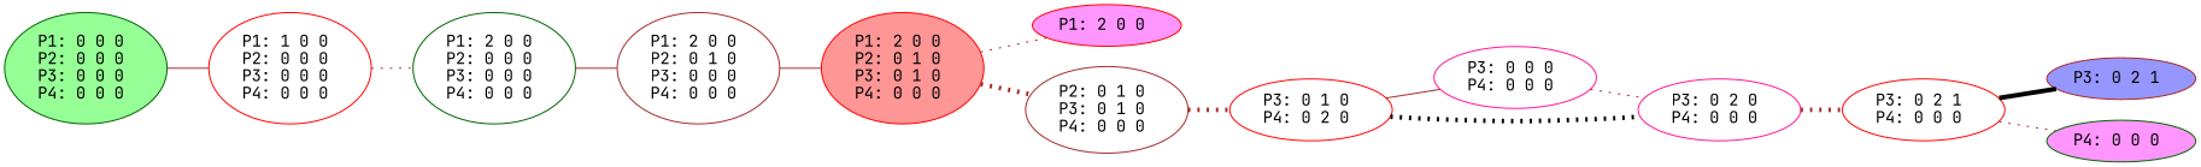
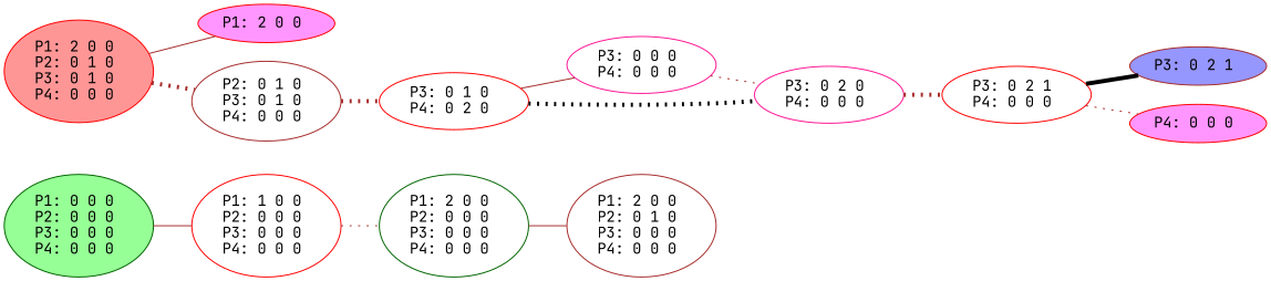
  graph {
    color=black
    fontname="JetBrains Mono"
    rankdir=LR
    node [color=red fontname="JetBrains Mono"]
    edge [color=brown fontname="JetBrains Mono" style=dotted]
    n1 [color=darkgreen fillcolor="#96FF96" label="P1: 0 0 0 \nP2: 0 0 0 \nP3: 0 0 0 \nP4: 0 0 0 \n" style=filled]
    n2 [label="P1: 1 0 0 \nP2: 0 0 0 \nP3: 0 0 0 \nP4: 0 0 0 \n"]
    n3 [color=darkgreen label="P1: 2 0 0 \nP2: 0 0 0 \nP3: 0 0 0 \nP4: 0 0 0 \n"]
    n4 [color=brown label="P1: 2 0 0 \nP2: 0 1 0 \nP3: 0 0 0 \nP4: 0 0 0 \n"]
    n5 [fillcolor="#FF9696" label="P1: 2 0 0 \nP2: 0 1 0 \nP3: 0 1 0 \nP4: 0 0 0 \n" style=filled]
    n6 [fillcolor="#FF96FF" label="P1: 2 0 0 \n" style=filled]
    n7 [color=brown label="P2: 0 1 0 \nP3: 0 1 0 \nP4: 0 0 0 \n"]
    n8 [label="P3: 0 1 0 \nP4: 0 2 0 \n"]
    n9 [color=deeppink label="P3: 0 0 0 \nP4: 0 0 0 \n"]
    n10 [color=deeppink label="P3: 0 2 0 \nP4: 0 0 0 \n"]
    n11 [label="P3: 0 2 1 \nP4: 0 0 0 \n"]
    n12 [color=brown fillcolor="#9696FF" label="P3: 0 2 1 \n" style=filled]
-   n13 [color=darkgreen fillcolor="#FF96FF" label="P4: 0 0 0 \n" style=filled]
+   n13 [fillcolor="#FF96FF" label="P4: 0 0 0 \n" style=filled]
    n1 -- n2 [style=solid]
    n2 -- n3
    n3 -- n4 [style=solid]
-   n4 -- n5 [style=solid]
-   n5 -- n6
+   n5 -- n6 [style=solid]
    n5 -- n7 [penwidth=4.0]
    n7 -- n8 [penwidth=4.0]
    n8 -- n9 [style=solid]
    n8 -- n10 [color=black penwidth=4.0]
    n9 -- n10
    n10 -- n11 [penwidth=4.0]
    n11 -- n12 [color=black penwidth=4.0 style=solid]
    n11 -- n13
  }
